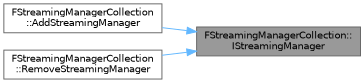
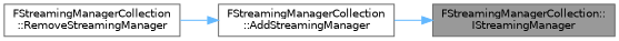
  digraph {
    rankdir=RL
    node [color=grey40 fillcolor=white fontname=Helvetica fontsize=10 shape=box style=filled]
    edge [color=steelblue1 dir=back fontname=Helvetica fontsize=10 labelfontname=Helvetica labelfontsize=10 style=solid]
    n1 [color=gray40 fillcolor=grey60 fontcolor=black height=0.2 label="FStreamingManagerCollection::\lIStreamingManager" width=0.4]
    n2 [height=0.2 label="FStreamingManagerCollection\l::AddStreamingManager" width=0.4]
    n3 [height=0.2 label="FStreamingManagerCollection\l::RemoveStreamingManager" width=0.4]
    n1 -> n2
-   n1 -> n3
+   n2 -> n3
  }
